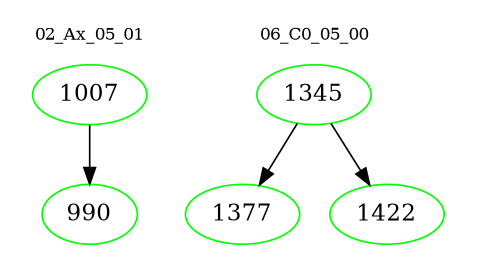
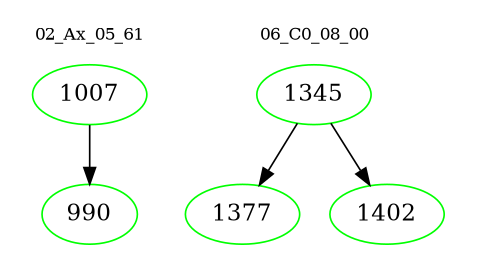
  digraph {
    node [color=green]
    edge [color=black]
    n1 [label=1007]
    n2 [label=990]
    n3 [label=1377]
    n4 [label=1345]
-   n5 [label=1422]
+   n5 [label=1402]
    subgraph cluster_1 {
      color=white
      fontsize=10
-     label="02_Ax_05_01"
+     label="02_Ax_05_61"
      n1
      n2
    }
    subgraph cluster_2 {
      color=white
      fontsize=10
-     label="06_C0_05_00"
+     label="06_C0_08_00"
      n3
      n4
      n5
    }
    n1 -> n2
    n4 -> n3
    n4 -> n5
  }
